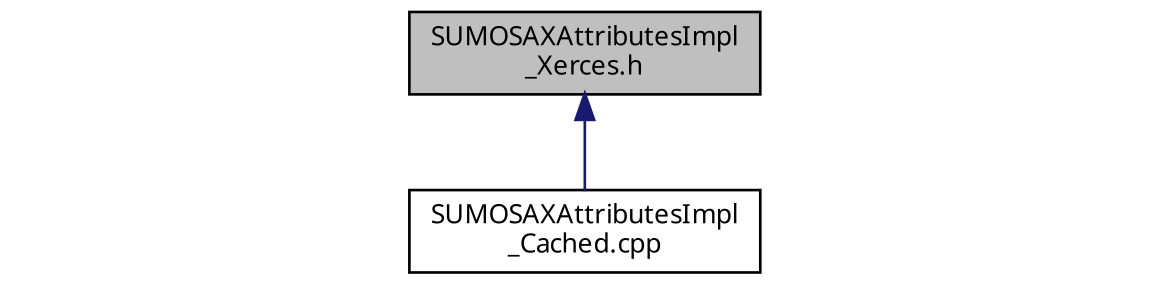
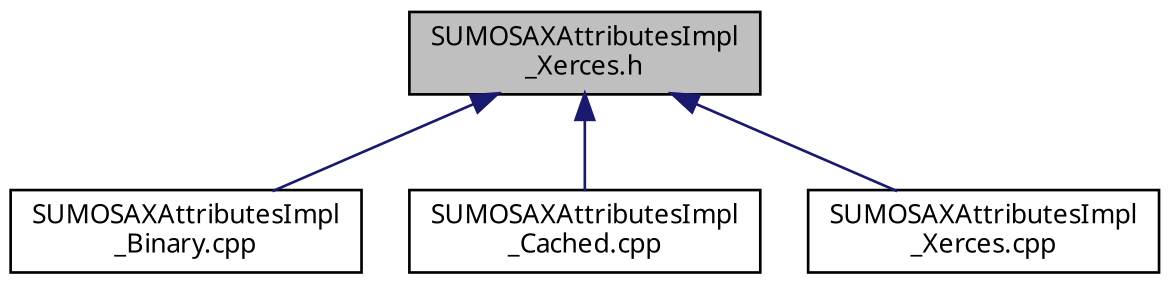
  digraph {
    fontname="Noto Sans"
    node [color=black fillcolor=white fontname="Noto Sans" fontsize=10 shape=record style=filled]
    edge [color=midnightblue dir=back fontname="Noto Sans" fontsize=10 labelfontname=Helvetica labelfontsize=10 style=solid]
    n1 [fillcolor=grey75 fontcolor=black height=0.2 label="SUMOSAXAttributesImpl\l_Xerces.h" width=0.4]
+   n2 [height=0.2 label="SUMOSAXAttributesImpl\l_Binary.cpp" width=0.4]
    n3 [height=0.2 label="SUMOSAXAttributesImpl\l_Cached.cpp" width=0.4]
+   n4 [height=0.2 label="SUMOSAXAttributesImpl\l_Xerces.cpp" width=0.4]
+   n1 -> n2
    n1 -> n3
+   n1 -> n4
  }
